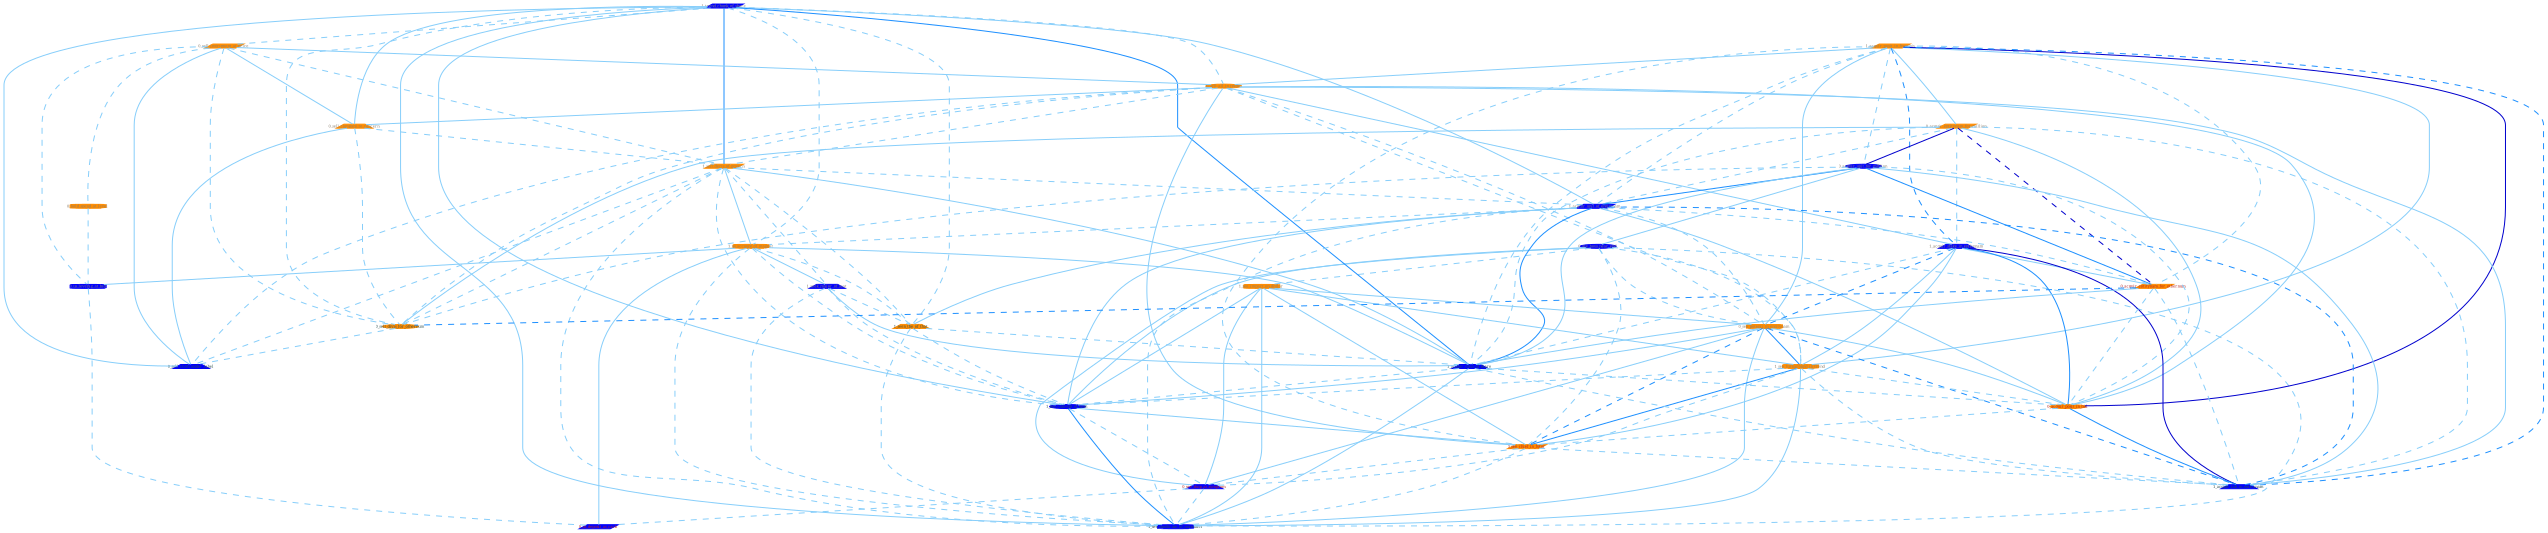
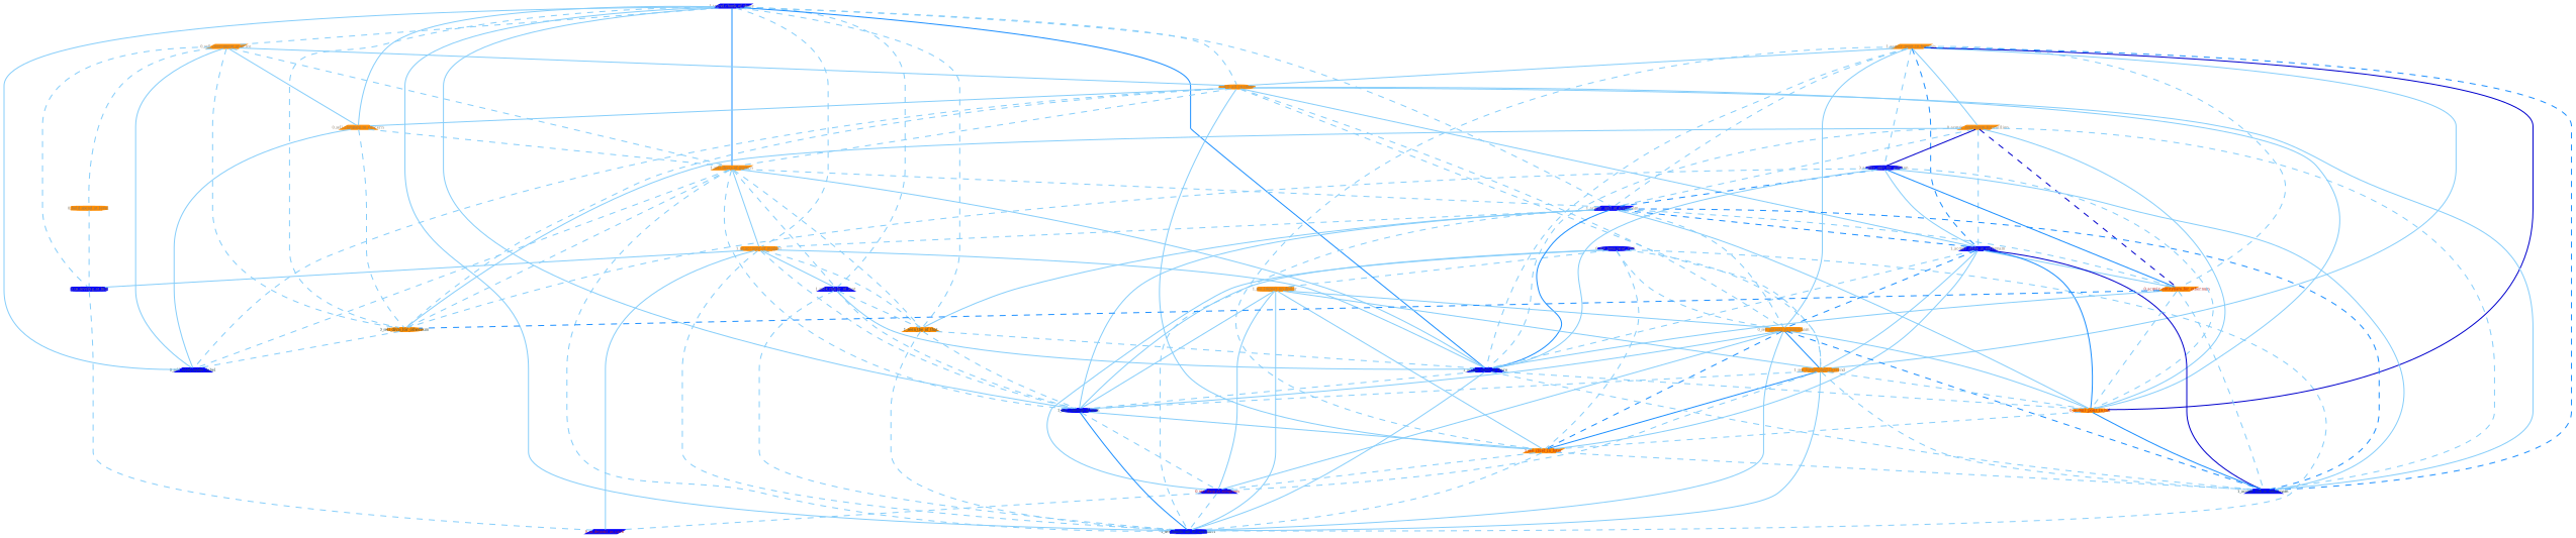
  graph {
    fontname="Noto Serif"
    node [color=darkorange fixedsize=true fontcolor="#8b7d6b" fontname="Noto Serif" fontsize=4 shape=parallelogram style=filled]
    edge [color="#87cefa" fontname="Noto Serif" style=dashed w=1]
    "0_see_hous_near_end " [color=blue height=.06 shape=ellipse width=.5]
    "1_acquir_posit_in_franchis " [height=.06 width=.5]
    n3 [color=blue height=.06 label="1_trend_chunk_of_share" width=.5]
    "0_sell_instrument_at_price " [height=.06 width=.5]
    "0_sell_all_in_trade " [height=.06 shape=ellipse width=.5]
    "0_sell_compani_to_concern " [height=.06 shape=trapezium width=.5]
    "0_acquir_entitynam_for_million " [height=.06 width=.5]
    "1_sell_decis_of_govern " [height=.06 width=.5]
    "0_hold_spend_at_level " [height=.06 shape=cylinder width=.5]
    "0_acquir_unit_for_million " [color=blue height=.06 shape=ellipse width=.5]
    "1_acquir_unit_of_entitynam " [color=blue height=.06 width=.5]
    "1_acquir_stake_in_entitynam " [color=blue height=.06 shape=trapezium width=.5]
    "1_see_impact_on_dollar " [height=.06 shape=cylinder width=.5]
    "0_see_potenti_in_entitynam " [height=.06 shape=cylinder width=.5]
    "1_see_turnaround_in_trend " [height=.06 shape=cylinder width=.5]
    "1_us_account_of_magnat " [height=.06 shape=cylinder width=.5]
    "1_seek_major_of_seat " [color=blue height=.06 shape=trapezium width=.5]
    n18 [color=blue height=.06 label="0_us_leverag_at_bid" shape=cylinder width=.5]
    "0_acquir_entitynam_for_othernum " [fontcolor="#b22222" height=.06 width=.5]
    "0_acquir_posit_in_bid " [fontcolor="#b22222" height=.06 shape=ellipse width=.5]
    "0_see_chief_in_futur " [fontcolor="#b22222" height=.06 width=.5]
    "0_see_shop_as_symptom " [color=blue fontcolor="#b22222" height=.06 shape=trapezium width=.5]
    "0_us_deposit_as_cach " [color=blue fontcolor="#b22222" height=.06 width=.5]
    "1_see_concept_of_both " [color=blue fontcolor="#2f4f4f" height=.06 shape=ellipse width=.5]
    "1_see_modicum_of_normalci " [color=blue fontcolor="#2f4f4f" height=.06 shape=cylinder width=.5]
    "1_acquir_total_of_share " [color=blue fontcolor="#2f4f4f" height=.06 shape=trapezium width=.5]
    "1_acquir_lab_in_entitynam " [color=blue fontcolor="#2f4f4f" height=.06 shape=trapezium width=.5]
    "1_seen_the_of_that " [fontcolor="#2f4f4f" height=.06 shape=trapezium width=.5]
    "0_sell_divis_for_othernum " [fontcolor="#2f4f4f" height=.06 shape=ellipse width=.5]
    "0_sell_cloth_under_label " [color=blue fontcolor="#2f4f4f" height=.06 shape=trapezium width=.5]
    subgraph sub_1 {
      "0_see_hous_near_end "
      "1_acquir_posit_in_franchis "
      n3
      "0_sell_instrument_at_price "
      "0_sell_all_in_trade "
      "0_sell_compani_to_concern "
      "0_acquir_entitynam_for_million "
      "1_sell_decis_of_govern "
      "0_hold_spend_at_level "
      "0_acquir_unit_for_million "
      "1_acquir_unit_of_entitynam "
      "1_acquir_stake_in_entitynam "
      "1_see_impact_on_dollar "
      "0_see_potenti_in_entitynam "
      "1_see_turnaround_in_trend "
      "1_us_account_of_magnat "
      "1_seek_major_of_seat "
      n18
    }
    subgraph sub_2 {
      "0_acquir_entitynam_for_othernum "
      "0_acquir_posit_in_bid "
      "0_see_chief_in_futur "
      "0_see_shop_as_symptom "
      "0_us_deposit_as_cach "
    }
    "0_see_hous_near_end " -- "1_see_impact_on_dollar "
    "0_see_hous_near_end " -- "0_see_potenti_in_entitynam "
    "0_see_hous_near_end " -- "1_see_turnaround_in_trend "
    "0_see_hous_near_end " -- "0_see_chief_in_futur "
    "0_see_hous_near_end " -- "0_see_shop_as_symptom " [style=solid]
    "0_see_hous_near_end " -- "1_see_concept_of_both " [style=solid]
    "0_see_hous_near_end " -- "1_see_modicum_of_normalci "
    "1_acquir_posit_in_franchis " -- "0_sell_all_in_trade " [style=solid]
    "1_acquir_posit_in_franchis " -- "0_acquir_entitynam_for_million " [style=solid]
    "1_acquir_posit_in_franchis " -- "0_acquir_unit_for_million "
    "1_acquir_posit_in_franchis " -- "1_acquir_unit_of_entitynam "
    "1_acquir_posit_in_franchis " -- "1_acquir_stake_in_entitynam " [color="#1e90ff" w=2]
    "1_acquir_posit_in_franchis " -- "0_see_potenti_in_entitynam " [style=solid]
    "1_acquir_posit_in_franchis " -- "1_see_turnaround_in_trend " [style=solid]
    "1_acquir_posit_in_franchis " -- "0_acquir_entitynam_for_othernum "
    "1_acquir_posit_in_franchis " -- "0_acquir_posit_in_bid " [color="#0000cd" style=solid w=3]
    "1_acquir_posit_in_franchis " -- "0_see_chief_in_futur "
    "1_acquir_posit_in_franchis " -- "1_acquir_total_of_share "
    "1_acquir_posit_in_franchis " -- "1_acquir_lab_in_entitynam " [color="#1e90ff" w=2]
    n3 -- "0_sell_instrument_at_price "
    n3 -- "0_sell_all_in_trade "
    n3 -- "0_sell_compani_to_concern " [style=solid]
    n3 -- "1_sell_decis_of_govern " [color="#1e90ff" style=solid w=2]
-   n3 -- "1_acquir_unit_of_entitynam " [style=solid]
+   n3 -- "1_acquir_unit_of_entitynam "
    n3 -- "1_us_account_of_magnat "
+   n3 -- "1_seek_major_of_seat "
    n3 -- "1_see_concept_of_both " [style=solid]
    n3 -- "1_see_modicum_of_normalci " [style=solid]
    n3 -- "1_acquir_total_of_share " [color="#1e90ff" style=solid w=2]
    n3 -- "1_seen_the_of_that "
    n3 -- "0_sell_divis_for_othernum "
    n3 -- "0_sell_cloth_under_label " [style=solid]
    "0_sell_instrument_at_price " -- "0_sell_all_in_trade " [style=solid]
    "0_sell_instrument_at_price " -- "0_sell_compani_to_concern " [style=solid]
    "0_sell_instrument_at_price " -- "1_sell_decis_of_govern "
    "0_sell_instrument_at_price " -- "0_hold_spend_at_level "
    "0_sell_instrument_at_price " -- n18
    "0_sell_instrument_at_price " -- "0_sell_divis_for_othernum "
    "0_sell_instrument_at_price " -- "0_sell_cloth_under_label " [style=solid]
    "0_sell_all_in_trade " -- "0_sell_compani_to_concern " [style=solid]
    "0_sell_all_in_trade " -- "1_sell_decis_of_govern "
    "0_sell_all_in_trade " -- "1_acquir_stake_in_entitynam " [style=solid]
    "0_sell_all_in_trade " -- "0_see_potenti_in_entitynam "
    "0_sell_all_in_trade " -- "1_see_turnaround_in_trend "
    "0_sell_all_in_trade " -- "0_acquir_posit_in_bid " [style=solid]
    "0_sell_all_in_trade " -- "0_see_chief_in_futur " [style=solid]
    "0_sell_all_in_trade " -- "1_acquir_lab_in_entitynam " [style=solid]
    "0_sell_all_in_trade " -- "0_sell_divis_for_othernum "
    "0_sell_all_in_trade " -- "0_sell_cloth_under_label "
    "0_sell_compani_to_concern " -- "1_sell_decis_of_govern "
    "0_sell_compani_to_concern " -- "0_sell_divis_for_othernum "
    "0_sell_compani_to_concern " -- "0_sell_cloth_under_label " [style=solid]
    "0_acquir_entitynam_for_million " -- "0_acquir_unit_for_million " [color="#0000cd" style=solid w=3]
    "0_acquir_entitynam_for_million " -- "1_acquir_unit_of_entitynam "
    "0_acquir_entitynam_for_million " -- "1_acquir_stake_in_entitynam "
    "0_acquir_entitynam_for_million " -- "0_acquir_entitynam_for_othernum " [color="#0000cd" w=3]
    "0_acquir_entitynam_for_million " -- "0_acquir_posit_in_bid " [style=solid]
    "0_acquir_entitynam_for_million " -- "1_acquir_total_of_share "
    "0_acquir_entitynam_for_million " -- "1_acquir_lab_in_entitynam "
    "0_acquir_entitynam_for_million " -- "0_sell_divis_for_othernum " [style=solid]
    "1_sell_decis_of_govern " -- "1_acquir_unit_of_entitynam "
    "1_sell_decis_of_govern " -- "1_us_account_of_magnat " [style=solid]
    "1_sell_decis_of_govern " -- "1_seek_major_of_seat "
    "1_sell_decis_of_govern " -- "1_see_concept_of_both "
    "1_sell_decis_of_govern " -- "1_see_modicum_of_normalci "
    "1_sell_decis_of_govern " -- "1_acquir_total_of_share " [style=solid]
    "1_sell_decis_of_govern " -- "1_seen_the_of_that "
    "1_sell_decis_of_govern " -- "0_sell_divis_for_othernum "
    "1_sell_decis_of_govern " -- "0_sell_cloth_under_label "
    "0_hold_spend_at_level " -- n18
-   "0_acquir_unit_for_million " -- "1_acquir_unit_of_entitynam " [color="#1e90ff" style=solid w=2]
-   "0_acquir_unit_for_million " -- "0_see_hous_near_end " [style=solid]
+   "0_acquir_unit_for_million " -- "1_acquir_unit_of_entitynam " [color="#1e90ff" w=2]
+   "0_acquir_unit_for_million " -- "1_acquir_stake_in_entitynam " [style=solid]
    "0_acquir_unit_for_million " -- "0_acquir_entitynam_for_othernum " [color="#1e90ff" style=solid w=2]
    "0_acquir_unit_for_million " -- "0_acquir_posit_in_bid "
    "0_acquir_unit_for_million " -- "1_acquir_total_of_share " [style=solid]
    "0_acquir_unit_for_million " -- "1_acquir_lab_in_entitynam " [style=solid]
    "0_acquir_unit_for_million " -- "0_sell_divis_for_othernum "
+   "1_acquir_unit_of_entitynam " -- "1_acquir_stake_in_entitynam " [color="#1e90ff" w=2]
    "1_acquir_unit_of_entitynam " -- "0_see_potenti_in_entitynam "
    "1_acquir_unit_of_entitynam " -- "1_us_account_of_magnat "
    "1_acquir_unit_of_entitynam " -- "0_acquir_entitynam_for_othernum "
    "1_acquir_unit_of_entitynam " -- "0_acquir_posit_in_bid " [style=solid]
    "1_acquir_unit_of_entitynam " -- "1_see_concept_of_both " [style=solid]
    "1_acquir_unit_of_entitynam " -- "1_see_modicum_of_normalci "
    "1_acquir_unit_of_entitynam " -- "1_acquir_total_of_share " [color="#1e90ff" style=solid w=2]
    "1_acquir_unit_of_entitynam " -- "1_acquir_lab_in_entitynam " [color="#1e90ff" w=2]
    "1_acquir_unit_of_entitynam " -- "1_seen_the_of_that " [style=solid]
    "1_acquir_stake_in_entitynam " -- "0_see_potenti_in_entitynam " [color="#1e90ff" w=2]
    "1_acquir_stake_in_entitynam " -- "1_see_turnaround_in_trend " [style=solid]
    "1_acquir_stake_in_entitynam " -- "0_acquir_entitynam_for_othernum " [style=solid]
    "1_acquir_stake_in_entitynam " -- "0_acquir_posit_in_bid " [color="#1e90ff" style=solid w=2]
    "1_acquir_stake_in_entitynam " -- "0_see_chief_in_futur " [style=solid]
    "1_acquir_stake_in_entitynam " -- "1_acquir_total_of_share "
    "1_acquir_stake_in_entitynam " -- "1_acquir_lab_in_entitynam " [color="#0000cd" style=solid w=3]
    "1_see_impact_on_dollar " -- "0_see_potenti_in_entitynam " [style=solid]
    "1_see_impact_on_dollar " -- "1_see_turnaround_in_trend " [style=solid]
    "1_see_impact_on_dollar " -- "0_see_chief_in_futur " [style=solid]
    "1_see_impact_on_dollar " -- "0_see_shop_as_symptom " [style=solid]
    "1_see_impact_on_dollar " -- "1_see_concept_of_both " [style=solid]
    "1_see_impact_on_dollar " -- "1_see_modicum_of_normalci " [style=solid]
    "0_see_potenti_in_entitynam " -- "1_see_turnaround_in_trend " [color="#1e90ff" style=solid w=2]
    "0_see_potenti_in_entitynam " -- "0_acquir_posit_in_bid " [style=solid]
    "0_see_potenti_in_entitynam " -- "0_see_chief_in_futur " [color="#1e90ff" w=2]
    "0_see_potenti_in_entitynam " -- "0_see_shop_as_symptom " [style=solid]
    "0_see_potenti_in_entitynam " -- "1_see_concept_of_both " [style=solid]
    "0_see_potenti_in_entitynam " -- "1_see_modicum_of_normalci " [style=solid]
    "0_see_potenti_in_entitynam " -- "1_acquir_lab_in_entitynam " [color="#1e90ff" w=2]
    "1_see_turnaround_in_trend " -- "0_acquir_posit_in_bid "
    "1_see_turnaround_in_trend " -- "0_see_chief_in_futur " [color="#1e90ff" style=solid w=2]
    "1_see_turnaround_in_trend " -- "0_see_shop_as_symptom "
    "1_see_turnaround_in_trend " -- "1_see_concept_of_both "
    "1_see_turnaround_in_trend " -- "1_see_modicum_of_normalci " [style=solid]
    "1_see_turnaround_in_trend " -- "1_acquir_lab_in_entitynam "
    "1_us_account_of_magnat " -- "1_seek_major_of_seat " [style=solid]
    "1_us_account_of_magnat " -- n18 [style=solid]
    "1_us_account_of_magnat " -- "0_us_deposit_as_cach " [style=solid]
    "1_us_account_of_magnat " -- "1_see_concept_of_both "
    "1_us_account_of_magnat " -- "1_see_modicum_of_normalci "
    "1_us_account_of_magnat " -- "1_acquir_total_of_share " [style=solid]
    "1_us_account_of_magnat " -- "1_seen_the_of_that "
    "1_seek_major_of_seat " -- "1_see_concept_of_both "
    "1_seek_major_of_seat " -- "1_see_modicum_of_normalci "
    "1_seek_major_of_seat " -- "1_acquir_total_of_share " [style=solid]
    "1_seek_major_of_seat " -- "1_seen_the_of_that "
    n18 -- "0_us_deposit_as_cach "
    "0_acquir_entitynam_for_othernum " -- "0_acquir_posit_in_bid "
    "0_acquir_entitynam_for_othernum " -- "1_acquir_total_of_share " [style=solid]
    "0_acquir_entitynam_for_othernum " -- "1_acquir_lab_in_entitynam "
    "0_acquir_entitynam_for_othernum " -- "0_sell_divis_for_othernum " [color="#1e90ff" w=2]
    "0_acquir_posit_in_bid " -- "0_see_chief_in_futur "
    "0_acquir_posit_in_bid " -- "1_acquir_lab_in_entitynam " [color="#1e90ff" style=solid w=2]
    "0_see_chief_in_futur " -- "0_see_shop_as_symptom "
    "0_see_chief_in_futur " -- "1_see_modicum_of_normalci "
    "0_see_chief_in_futur " -- "1_acquir_lab_in_entitynam "
    "0_see_shop_as_symptom " -- "0_us_deposit_as_cach "
    "0_see_shop_as_symptom " -- "1_see_modicum_of_normalci "
    "1_see_concept_of_both " -- "0_see_chief_in_futur " [style=solid]
    "1_see_concept_of_both " -- "0_see_shop_as_symptom "
    "1_see_concept_of_both " -- "1_see_modicum_of_normalci " [color="#1e90ff" style=solid w=2]
    "1_acquir_total_of_share " -- "0_acquir_posit_in_bid "
    "1_acquir_total_of_share " -- "1_see_concept_of_both "
    "1_acquir_total_of_share " -- "1_see_modicum_of_normalci " [style=solid]
    "1_acquir_total_of_share " -- "1_acquir_lab_in_entitynam "
    "1_seen_the_of_that " -- "1_see_concept_of_both "
    "1_seen_the_of_that " -- "1_see_modicum_of_normalci "
    "1_seen_the_of_that " -- "1_acquir_total_of_share "
    "0_sell_divis_for_othernum " -- "0_sell_cloth_under_label "
  }
